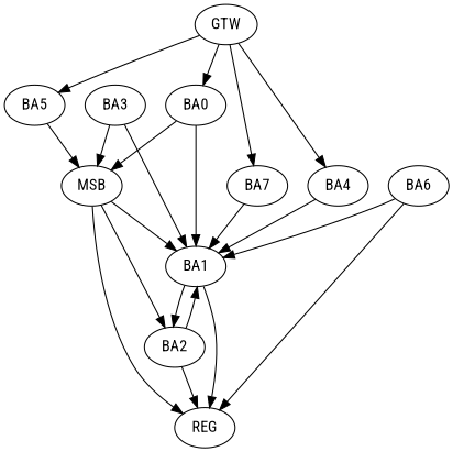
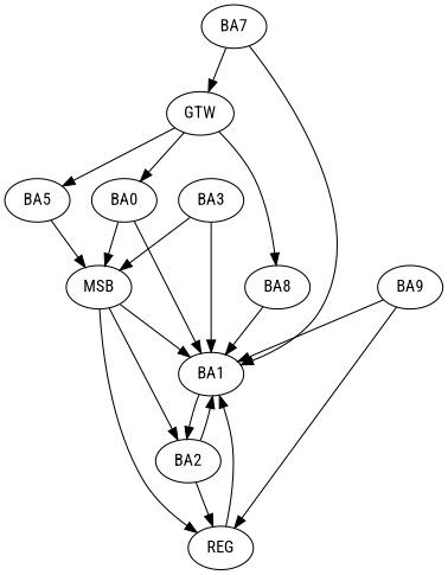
  strict digraph {
    fontname="Roboto Condensed"
    node [fontname="Roboto Condensed"]
    edge [fontname="Roboto Condensed"]
    n1 [label=BA1]
    n2 [label=BA2]
    n3 [label=REG]
    n4 [label=BA3]
    n5 [label=MSB]
-   n6 [label=BA4]
+   n6 [label=BA8]
    n7 [label=BA5]
-   n8 [label=BA6]
+   n8 [label=BA9]
    n9 [label=BA7]
    n10 [label=BA0]
    n11 [label=GTW]
    n1 -> n2
-   n1 -> n3
+   n3 -> n1
    n2 -> n1
    n2 -> n3
    n4 -> n1
    n4 -> n5
    n5 -> n1
    n5 -> n2
    n5 -> n3
    n6 -> n1
    n7 -> n5
    n8 -> n1
    n8 -> n3
    n9 -> n1
    n10 -> n1
    n10 -> n5
    n11 -> n6
    n11 -> n7
-   n11 -> n9
+   n9 -> n11
    n11 -> n10
  }
